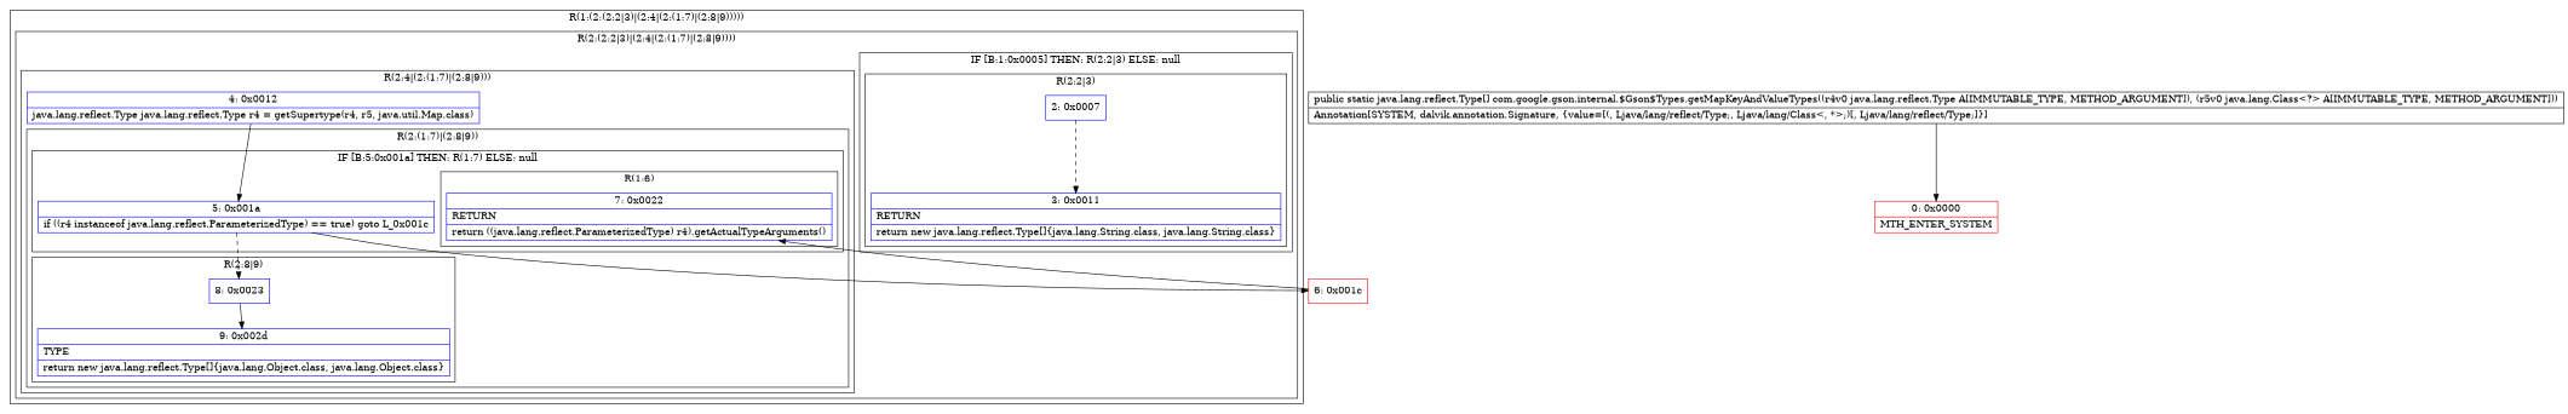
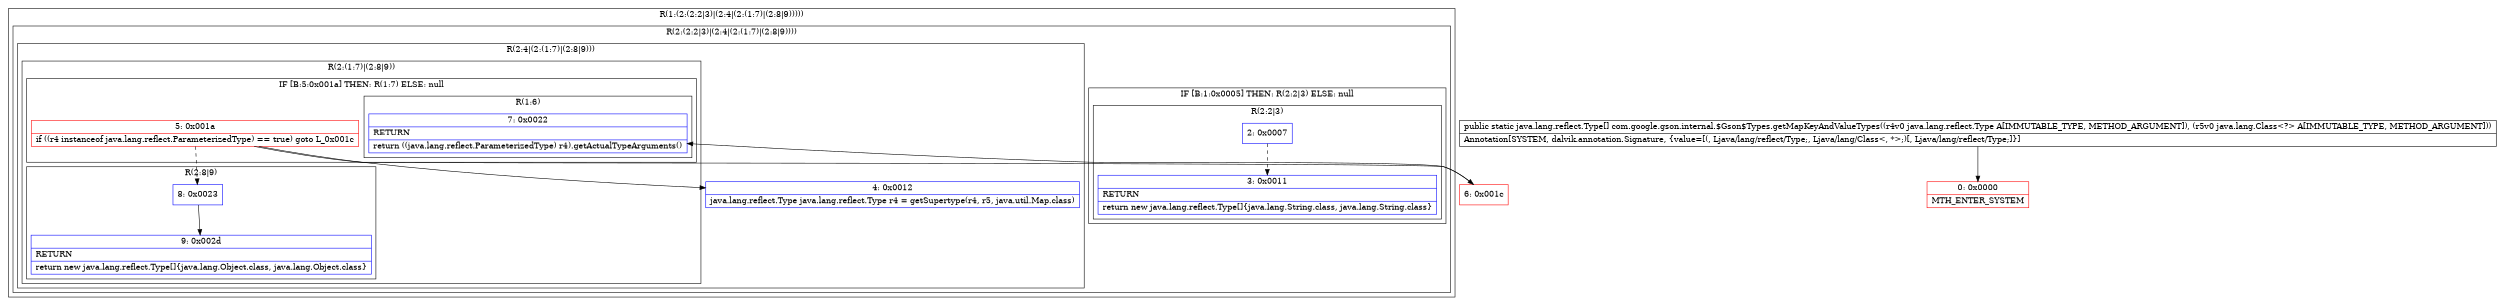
  digraph {
    node [color=blue shape=record]
    n1 [label="{2\:\ 0x0007}"]
    n2 [label="{3\:\ 0x0011|RETURN\l|return new java.lang.reflect.Type[]\{java.lang.String.class, java.lang.String.class\}\l}"]
    n3 [label="{7\:\ 0x0022|RETURN\l|return ((java.lang.reflect.ParameterizedType) r4).getActualTypeArguments()\l}"]
-   n4 [label="{5\:\ 0x001a|if ((r4 instanceof java.lang.reflect.ParameterizedType) == true) goto L_0x001c\l}"]
+   n4 [color=red label="{5\:\ 0x001a|if ((r4 instanceof java.lang.reflect.ParameterizedType) == true) goto L_0x001c\l}"]
    n5 [label="{8\:\ 0x0023}"]
-   n6 [label="{9\:\ 0x002d|TYPE\l|return new java.lang.reflect.Type[]\{java.lang.Object.class, java.lang.Object.class\}\l}"]
+   n6 [label="{9\:\ 0x002d|RETURN\l|return new java.lang.reflect.Type[]\{java.lang.Object.class, java.lang.Object.class\}\l}"]
    n7 [label="{4\:\ 0x0012|java.lang.reflect.Type java.lang.reflect.Type r4 = getSupertype(r4, r5, java.util.Map.class)\l}"]
    n8 [color=red label="{6\:\ 0x001c}"]
    n9 [color=red label="{0\:\ 0x0000|MTH_ENTER_SYSTEM\l}"]
    n10 [label="{public static java.lang.reflect.Type[] com.google.gson.internal.$Gson$Types.getMapKeyAndValueTypes((r4v0 java.lang.reflect.Type A[IMMUTABLE_TYPE, METHOD_ARGUMENT]), (r5v0 java.lang.Class\<?\> A[IMMUTABLE_TYPE, METHOD_ARGUMENT]))  | Annotation[SYSTEM, dalvik.annotation.Signature, \{value=[(, Ljava\/lang\/reflect\/Type;, Ljava\/lang\/Class\<, *\>;)[, Ljava\/lang\/reflect\/Type;]\}]\l}" color=""]
    subgraph cluster_1 {
      label="R(1:(2:(2:2|3)|(2:4|(2:(1:7)|(2:8|9)))))"
      subgraph cluster_2 {
        label="R(2:(2:2|3)|(2:4|(2:(1:7)|(2:8|9))))"
        subgraph cluster_3 {
          label="IF [B:1:0x0005] THEN: R(2:2|3) ELSE: null"
          subgraph cluster_4 {
            label="R(2:2|3)"
            n1
            n2
          }
        }
        subgraph cluster_5 {
          label="R(2:4|(2:(1:7)|(2:8|9)))"
          n7
          subgraph cluster_6 {
            label="R(2:(1:7)|(2:8|9))"
            subgraph cluster_7 {
              label="IF [B:5:0x001a] THEN: R(1:7) ELSE: null"
              n4
              subgraph cluster_8 {
                label="R(1:6)"
                n3
              }
            }
            subgraph cluster_9 {
              label="R(2:8|9)"
              n5
              n6
            }
          }
        }
      }
    }
    n1 -> n2 [style=dashed]
    n4 -> n5 [style=dashed]
    n4 -> n8
    n5 -> n6
-   n7 -> n4
+   n4 -> n7
    n8 -> n3
    n10 -> n9
  }
